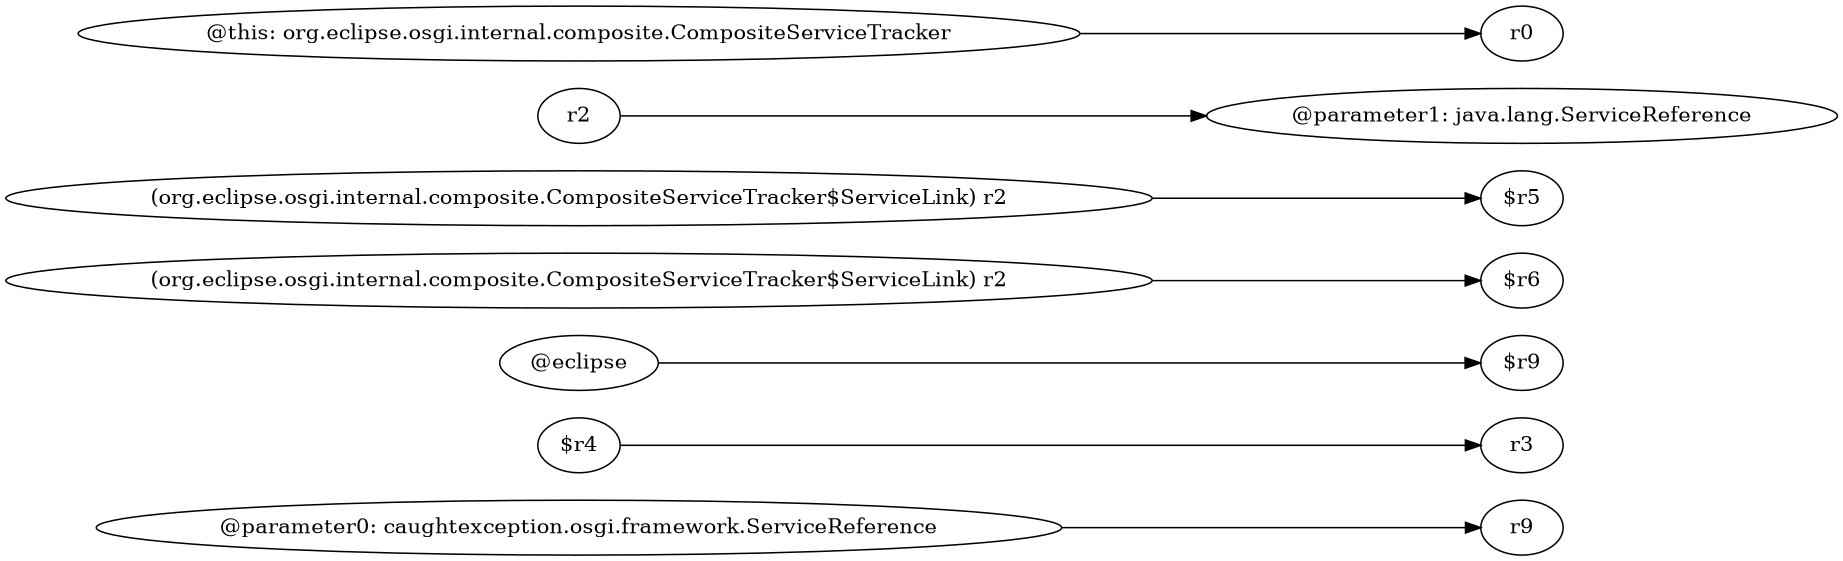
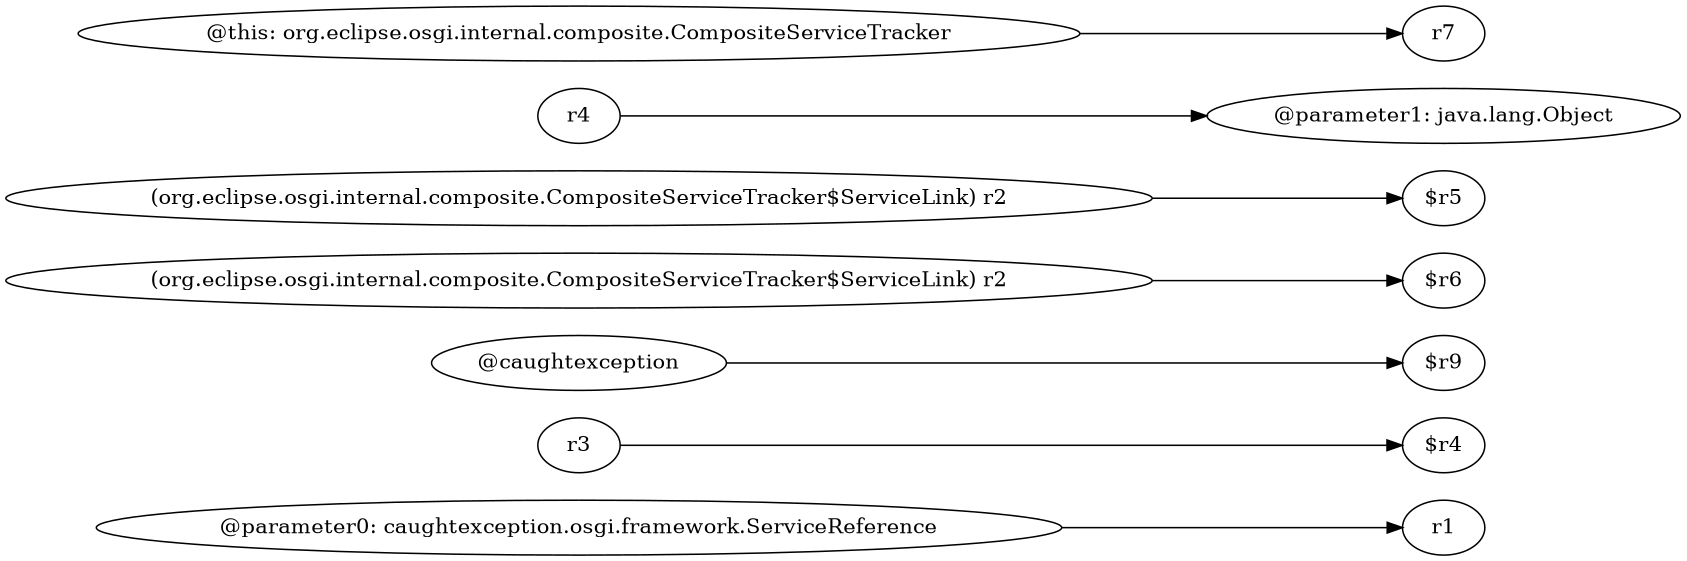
  digraph {
    rankdir=LR
    n1 [label="@parameter0: caughtexception.osgi.framework.ServiceReference"]
-   n2 [label=r9]
+   n2 [label=r1]
    n3 [label="$r4"]
    n4 [label=r3]
-   n5 [label="@eclipse"]
+   n5 [label="@caughtexception"]
    n6 [label="$r9"]
    n7 [label="(org.eclipse.osgi.internal.composite.CompositeServiceTracker$ServiceLink) r2"]
    n8 [label="$r6"]
    n9 [label="(org.eclipse.osgi.internal.composite.CompositeServiceTracker$ServiceLink) r2"]
    n10 [label="$r5"]
-   n11 [label="@parameter1: java.lang.ServiceReference"]
-   n12 [label=r2]
+   n11 [label="@parameter1: java.lang.Object"]
+   n12 [label=r4]
    n13 [label="@this: org.eclipse.osgi.internal.composite.CompositeServiceTracker"]
-   n14 [label=r0]
+   n14 [label=r7]
    n1 -> n2
-   n3 -> n4
+   n4 -> n3
    n5 -> n6
    n7 -> n8
    n9 -> n10
    n12 -> n11
    n13 -> n14
  }
